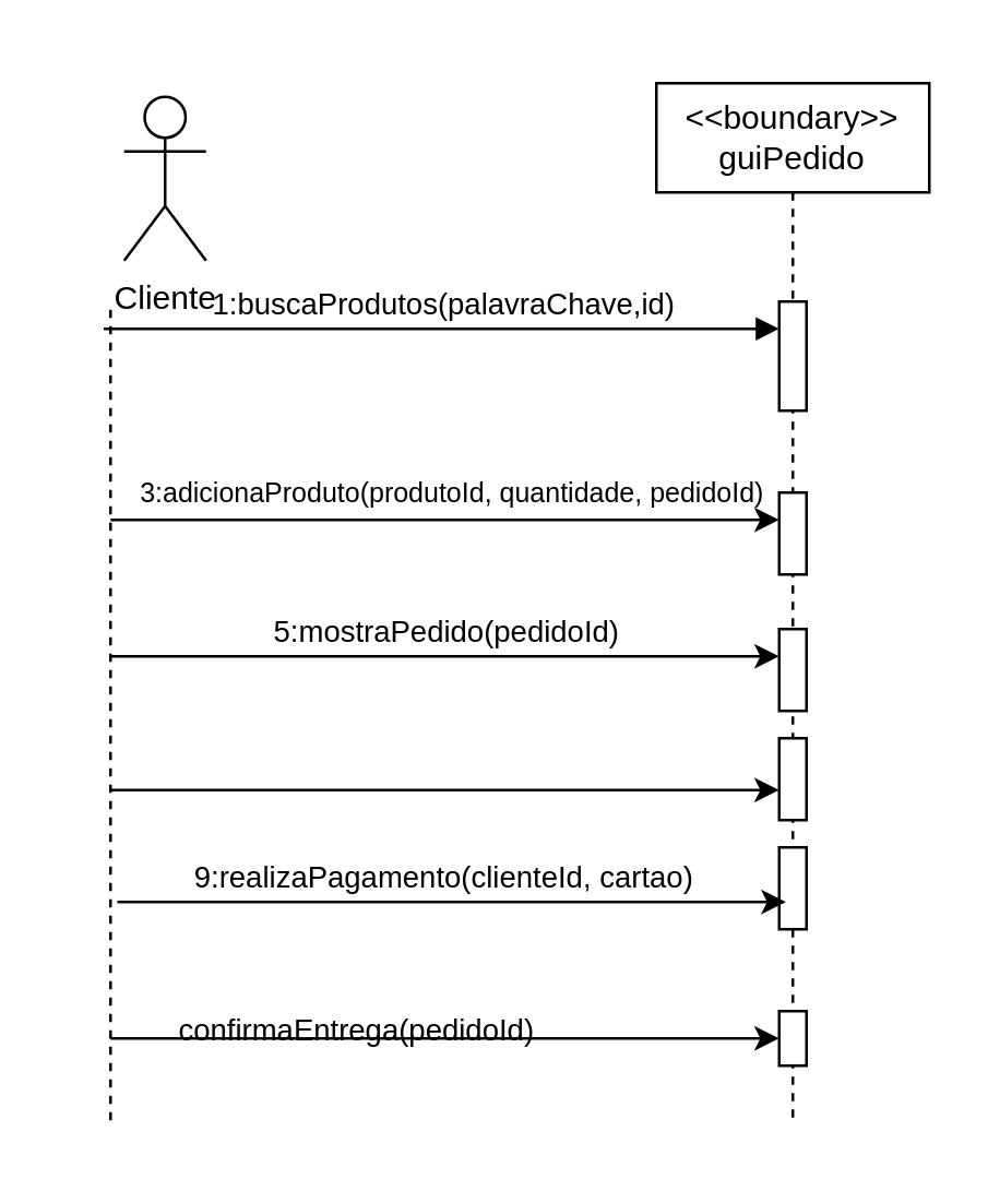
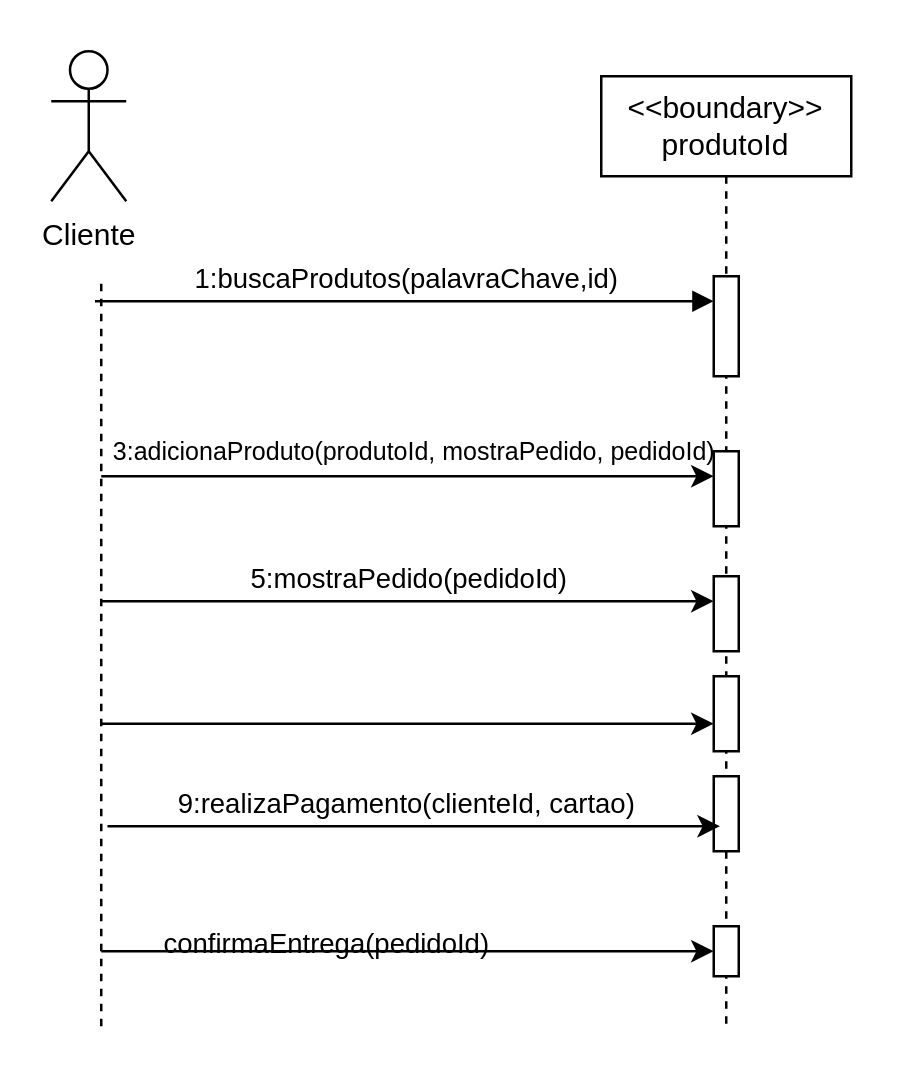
  <mxCell id="0" />
  <mxCell id="1" parent="0" />
- <mxCell id="2" value="&amp;lt;&amp;lt;boundary&amp;gt;&amp;gt;&lt;br&gt;guiPedido" style="shape=umlLifeline;perimeter=lifelinePerimeter;whiteSpace=wrap;html=1;container=0;dropTarget=0;collapsible=0;recursiveResize=0;outlineConnect=0;portConstraint=eastwest;newEdgeStyle={&quot;edgeStyle&quot;:&quot;elbowEdgeStyle&quot;,&quot;elbow&quot;:&quot;vertical&quot;,&quot;curved&quot;:0,&quot;rounded&quot;:0};" vertex="1" parent="1"><mxGeometry x="240" y="30" width="100" height="380" as="geometry" /></mxCell>
+ <mxCell id="2" value="&amp;lt;&amp;lt;boundary&amp;gt;&amp;gt;&lt;br&gt;produtoId" style="shape=umlLifeline;perimeter=lifelinePerimeter;whiteSpace=wrap;html=1;container=0;dropTarget=0;collapsible=0;recursiveResize=0;outlineConnect=0;portConstraint=eastwest;newEdgeStyle={&quot;edgeStyle&quot;:&quot;elbowEdgeStyle&quot;,&quot;elbow&quot;:&quot;vertical&quot;,&quot;curved&quot;:0,&quot;rounded&quot;:0};" vertex="1" parent="1"><mxGeometry x="240" y="30" width="100" height="380" as="geometry" /></mxCell>
  <mxCell id="3" value="" style="html=1;points=[];perimeter=orthogonalPerimeter;outlineConnect=0;targetShapes=umlLifeline;portConstraint=eastwest;newEdgeStyle={&quot;edgeStyle&quot;:&quot;elbowEdgeStyle&quot;,&quot;elbow&quot;:&quot;vertical&quot;,&quot;curved&quot;:0,&quot;rounded&quot;:0};" vertex="1" parent="2"><mxGeometry x="45" y="80" width="10" height="40" as="geometry" /></mxCell>
  <mxCell id="4" value="" style="html=1;points=[];perimeter=orthogonalPerimeter;outlineConnect=0;targetShapes=umlLifeline;portConstraint=eastwest;newEdgeStyle={&quot;edgeStyle&quot;:&quot;elbowEdgeStyle&quot;,&quot;elbow&quot;:&quot;vertical&quot;,&quot;curved&quot;:0,&quot;rounded&quot;:0};" vertex="1" parent="2"><mxGeometry x="45" y="150" width="10" height="30" as="geometry" /></mxCell>
  <mxCell id="5" value="" style="html=1;points=[];perimeter=orthogonalPerimeter;outlineConnect=0;targetShapes=umlLifeline;portConstraint=eastwest;newEdgeStyle={&quot;edgeStyle&quot;:&quot;elbowEdgeStyle&quot;,&quot;elbow&quot;:&quot;vertical&quot;,&quot;curved&quot;:0,&quot;rounded&quot;:0};" vertex="1" parent="2"><mxGeometry x="45" y="200" width="10" height="30" as="geometry" /></mxCell>
  <mxCell id="6" value="" style="html=1;points=[];perimeter=orthogonalPerimeter;outlineConnect=0;targetShapes=umlLifeline;portConstraint=eastwest;newEdgeStyle={&quot;edgeStyle&quot;:&quot;elbowEdgeStyle&quot;,&quot;elbow&quot;:&quot;vertical&quot;,&quot;curved&quot;:0,&quot;rounded&quot;:0};" vertex="1" parent="2"><mxGeometry x="45" y="280" width="10" height="30" as="geometry" /></mxCell>
  <mxCell id="7" value="" style="html=1;points=[];perimeter=orthogonalPerimeter;outlineConnect=0;targetShapes=umlLifeline;portConstraint=eastwest;newEdgeStyle={&quot;edgeStyle&quot;:&quot;elbowEdgeStyle&quot;,&quot;elbow&quot;:&quot;vertical&quot;,&quot;curved&quot;:0,&quot;rounded&quot;:0};" vertex="1" parent="2"><mxGeometry x="45" y="240" width="10" height="30" as="geometry" /></mxCell>
  <mxCell id="8" value="" style="html=1;points=[];perimeter=orthogonalPerimeter;outlineConnect=0;targetShapes=umlLifeline;portConstraint=eastwest;newEdgeStyle={&quot;edgeStyle&quot;:&quot;elbowEdgeStyle&quot;,&quot;elbow&quot;:&quot;vertical&quot;,&quot;curved&quot;:0,&quot;rounded&quot;:0};" vertex="1" parent="2"><mxGeometry x="45" y="340" width="10" height="20" as="geometry" /></mxCell>
  <mxCell id="9" value="" style="endArrow=none;dashed=1;html=1;rounded=0;startArrow=openThin;startFill=0;" edge="1" parent="2" source="8" target="2"><mxGeometry width="50" height="50" relative="1" as="geometry"><mxPoint x="-200" y="350" as="sourcePoint" /><mxPoint x="170" y="190" as="targetPoint" /></mxGeometry></mxCell>
  <mxCell id="10" value="1:buscaProdutos(palavraChave,id)" style="html=1;verticalAlign=bottom;endArrow=block;edgeStyle=elbowEdgeStyle;elbow=vertical;curved=0;rounded=0;" edge="1" parent="1" target="3"><mxGeometry relative="1" as="geometry"><mxPoint x="37.5" y="120" as="sourcePoint" /><Array as="points"><mxPoint x="137.5" y="120" /></Array><mxPoint x="280" y="120" as="targetPoint" /></mxGeometry></mxCell>
- <mxCell id="11" value="Cliente" style="shape=umlActor;verticalLabelPosition=bottom;verticalAlign=top;html=1;outlineConnect=0;" vertex="1" parent="1"><mxGeometry x="45" y="35" width="30" height="60" as="geometry" /></mxCell>
+ <mxCell id="11" value="Cliente" style="shape=umlActor;verticalLabelPosition=bottom;verticalAlign=top;html=1;outlineConnect=0;" vertex="1" parent="1"><mxGeometry x="20" y="20" width="30" height="60" as="geometry" /></mxCell>
  <mxCell id="12" value="" style="endArrow=none;dashed=1;html=1;rounded=0;" edge="1" parent="1"><mxGeometry width="50" height="50" relative="1" as="geometry"><mxPoint x="40" y="410" as="sourcePoint" /><mxPoint x="40" y="110" as="targetPoint" /></mxGeometry></mxCell>
  <mxCell id="13" value="" style="endArrow=classic;html=1;rounded=0;" edge="1" parent="1" target="4"><mxGeometry width="50" height="50" relative="1" as="geometry"><mxPoint x="40" y="190" as="sourcePoint" /><mxPoint x="220" y="190" as="targetPoint" /></mxGeometry></mxCell>
- <mxCell id="14" value="&lt;font style=&quot;font-size: 10px;&quot;&gt;3:adicionaProduto(produtoId, quantidade, pedidoId)&lt;/font&gt;" style="text;html=1;align=center;verticalAlign=middle;resizable=0;points=[];autosize=1;strokeColor=none;fillColor=none;" vertex="1" parent="1"><mxGeometry x="40" y="165" width="250" height="30" as="geometry" /></mxCell>
+ <mxCell id="14" value="&lt;font style=&quot;font-size: 10px;&quot;&gt;3:adicionaProduto(produtoId, mostraPedido, pedidoId)&lt;/font&gt;" style="text;html=1;align=center;verticalAlign=middle;resizable=0;points=[];autosize=1;strokeColor=none;fillColor=none;" vertex="1" parent="1"><mxGeometry x="40" y="165" width="250" height="30" as="geometry" /></mxCell>
  <mxCell id="15" value="" style="endArrow=classic;html=1;rounded=0;" edge="1" parent="1" target="5"><mxGeometry width="50" height="50" relative="1" as="geometry"><mxPoint x="40" y="240" as="sourcePoint" /><mxPoint x="260" y="240" as="targetPoint" /></mxGeometry></mxCell>
  <mxCell id="16" value="5:mostraPedido(pedidoId)" style="edgeLabel;html=1;align=center;verticalAlign=middle;resizable=0;points=[];" connectable="0" vertex="1" parent="15"><mxGeometry x="-0.704" y="4" relative="1" as="geometry"><mxPoint x="86" y="-6" as="offset" /></mxGeometry></mxCell>
  <mxCell id="17" value="" style="endArrow=classic;html=1;rounded=0;" edge="1" parent="1"><mxGeometry width="50" height="50" relative="1" as="geometry"><mxPoint x="42.5" y="330" as="sourcePoint" /><mxPoint x="287.5" y="330" as="targetPoint" /></mxGeometry></mxCell>
  <mxCell id="18" value="9:realizaPagamento(clienteId, cartao)" style="edgeLabel;html=1;align=center;verticalAlign=middle;resizable=0;points=[];" connectable="0" vertex="1" parent="17"><mxGeometry x="-0.383" y="3" relative="1" as="geometry"><mxPoint x="43" y="-7" as="offset" /></mxGeometry></mxCell>
  <mxCell id="19" value="" style="endArrow=classic;html=1;rounded=0;" edge="1" parent="1" target="7"><mxGeometry width="50" height="50" relative="1" as="geometry"><mxPoint x="40" y="289" as="sourcePoint" /><mxPoint x="280" y="290" as="targetPoint" /><Array as="points"><mxPoint x="170" y="289" /></Array></mxGeometry></mxCell>
  <mxCell id="20" value="&lt;font style=&quot;font-size: 11px;&quot;&gt;confirmaEntrega(pedidoId)&lt;/font&gt;" style="text;html=1;align=center;verticalAlign=middle;resizable=0;points=[];autosize=1;strokeColor=none;fillColor=none;" vertex="1" parent="1"><mxGeometry x="50" y="362" width="160" height="30" as="geometry" /></mxCell>
  <mxCell id="21" value="" style="endArrow=classic;html=1;rounded=0;" edge="1" parent="1" target="8"><mxGeometry width="50" height="50" relative="1" as="geometry"><mxPoint x="40" y="380" as="sourcePoint" /><mxPoint x="260" y="220" as="targetPoint" /></mxGeometry></mxCell>
